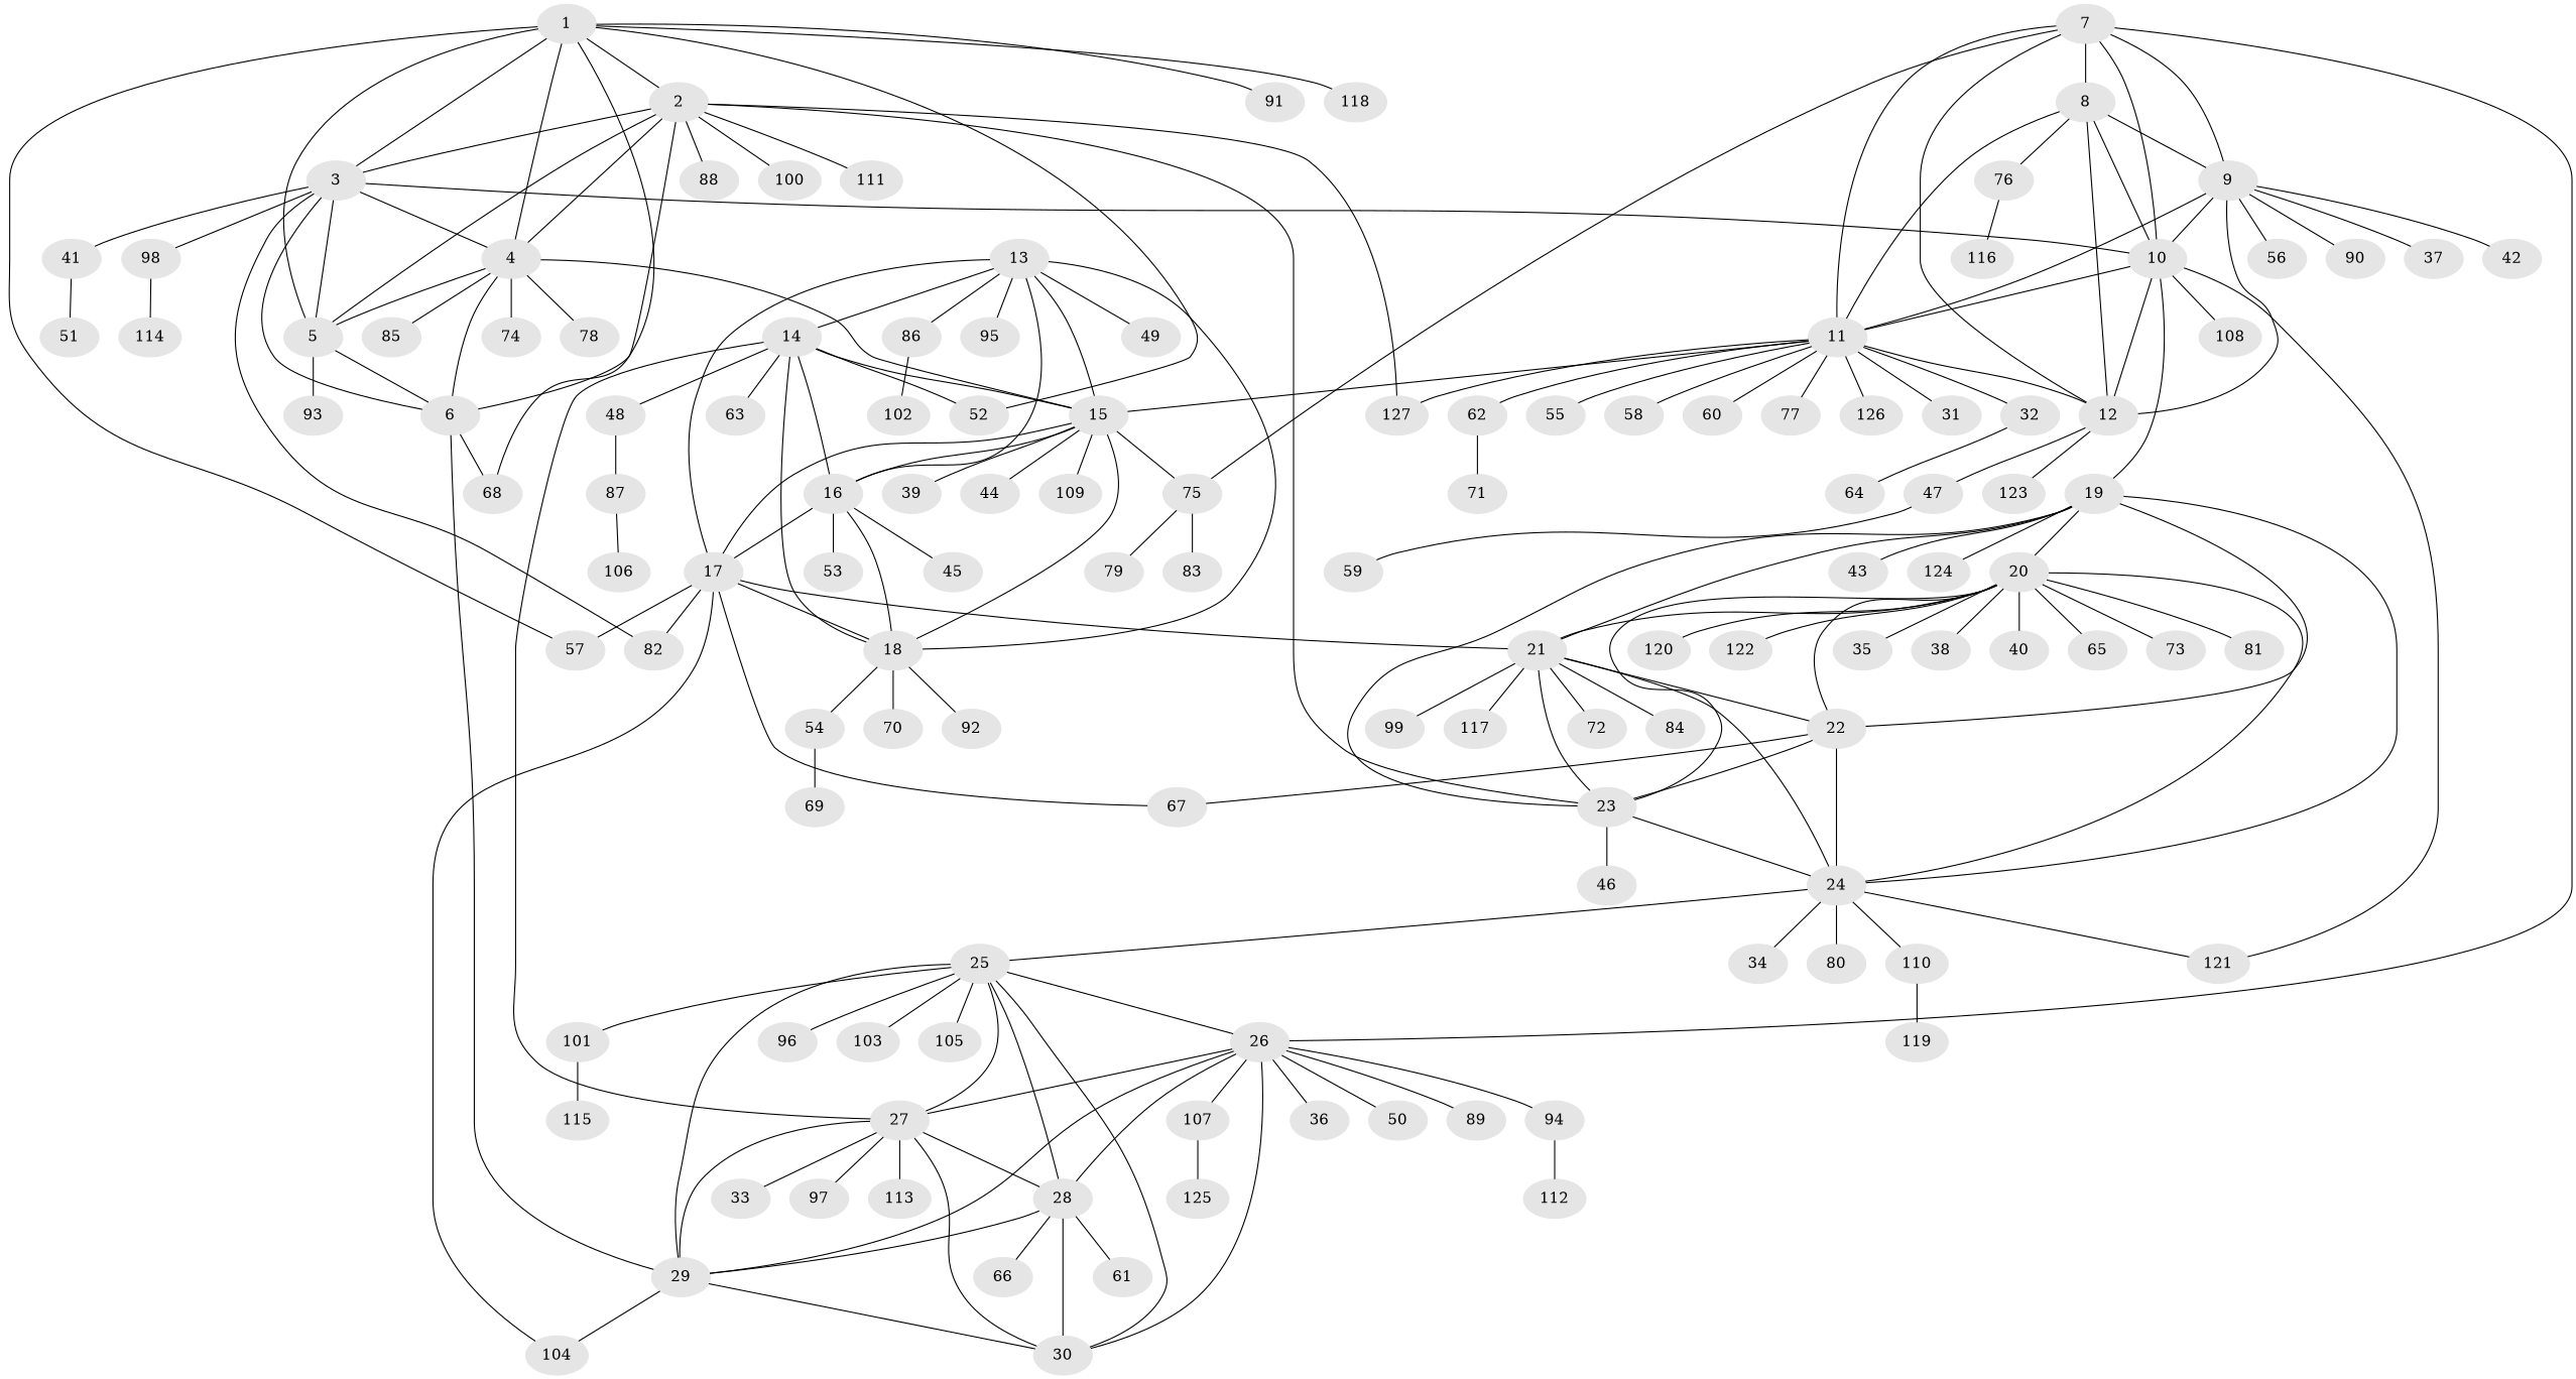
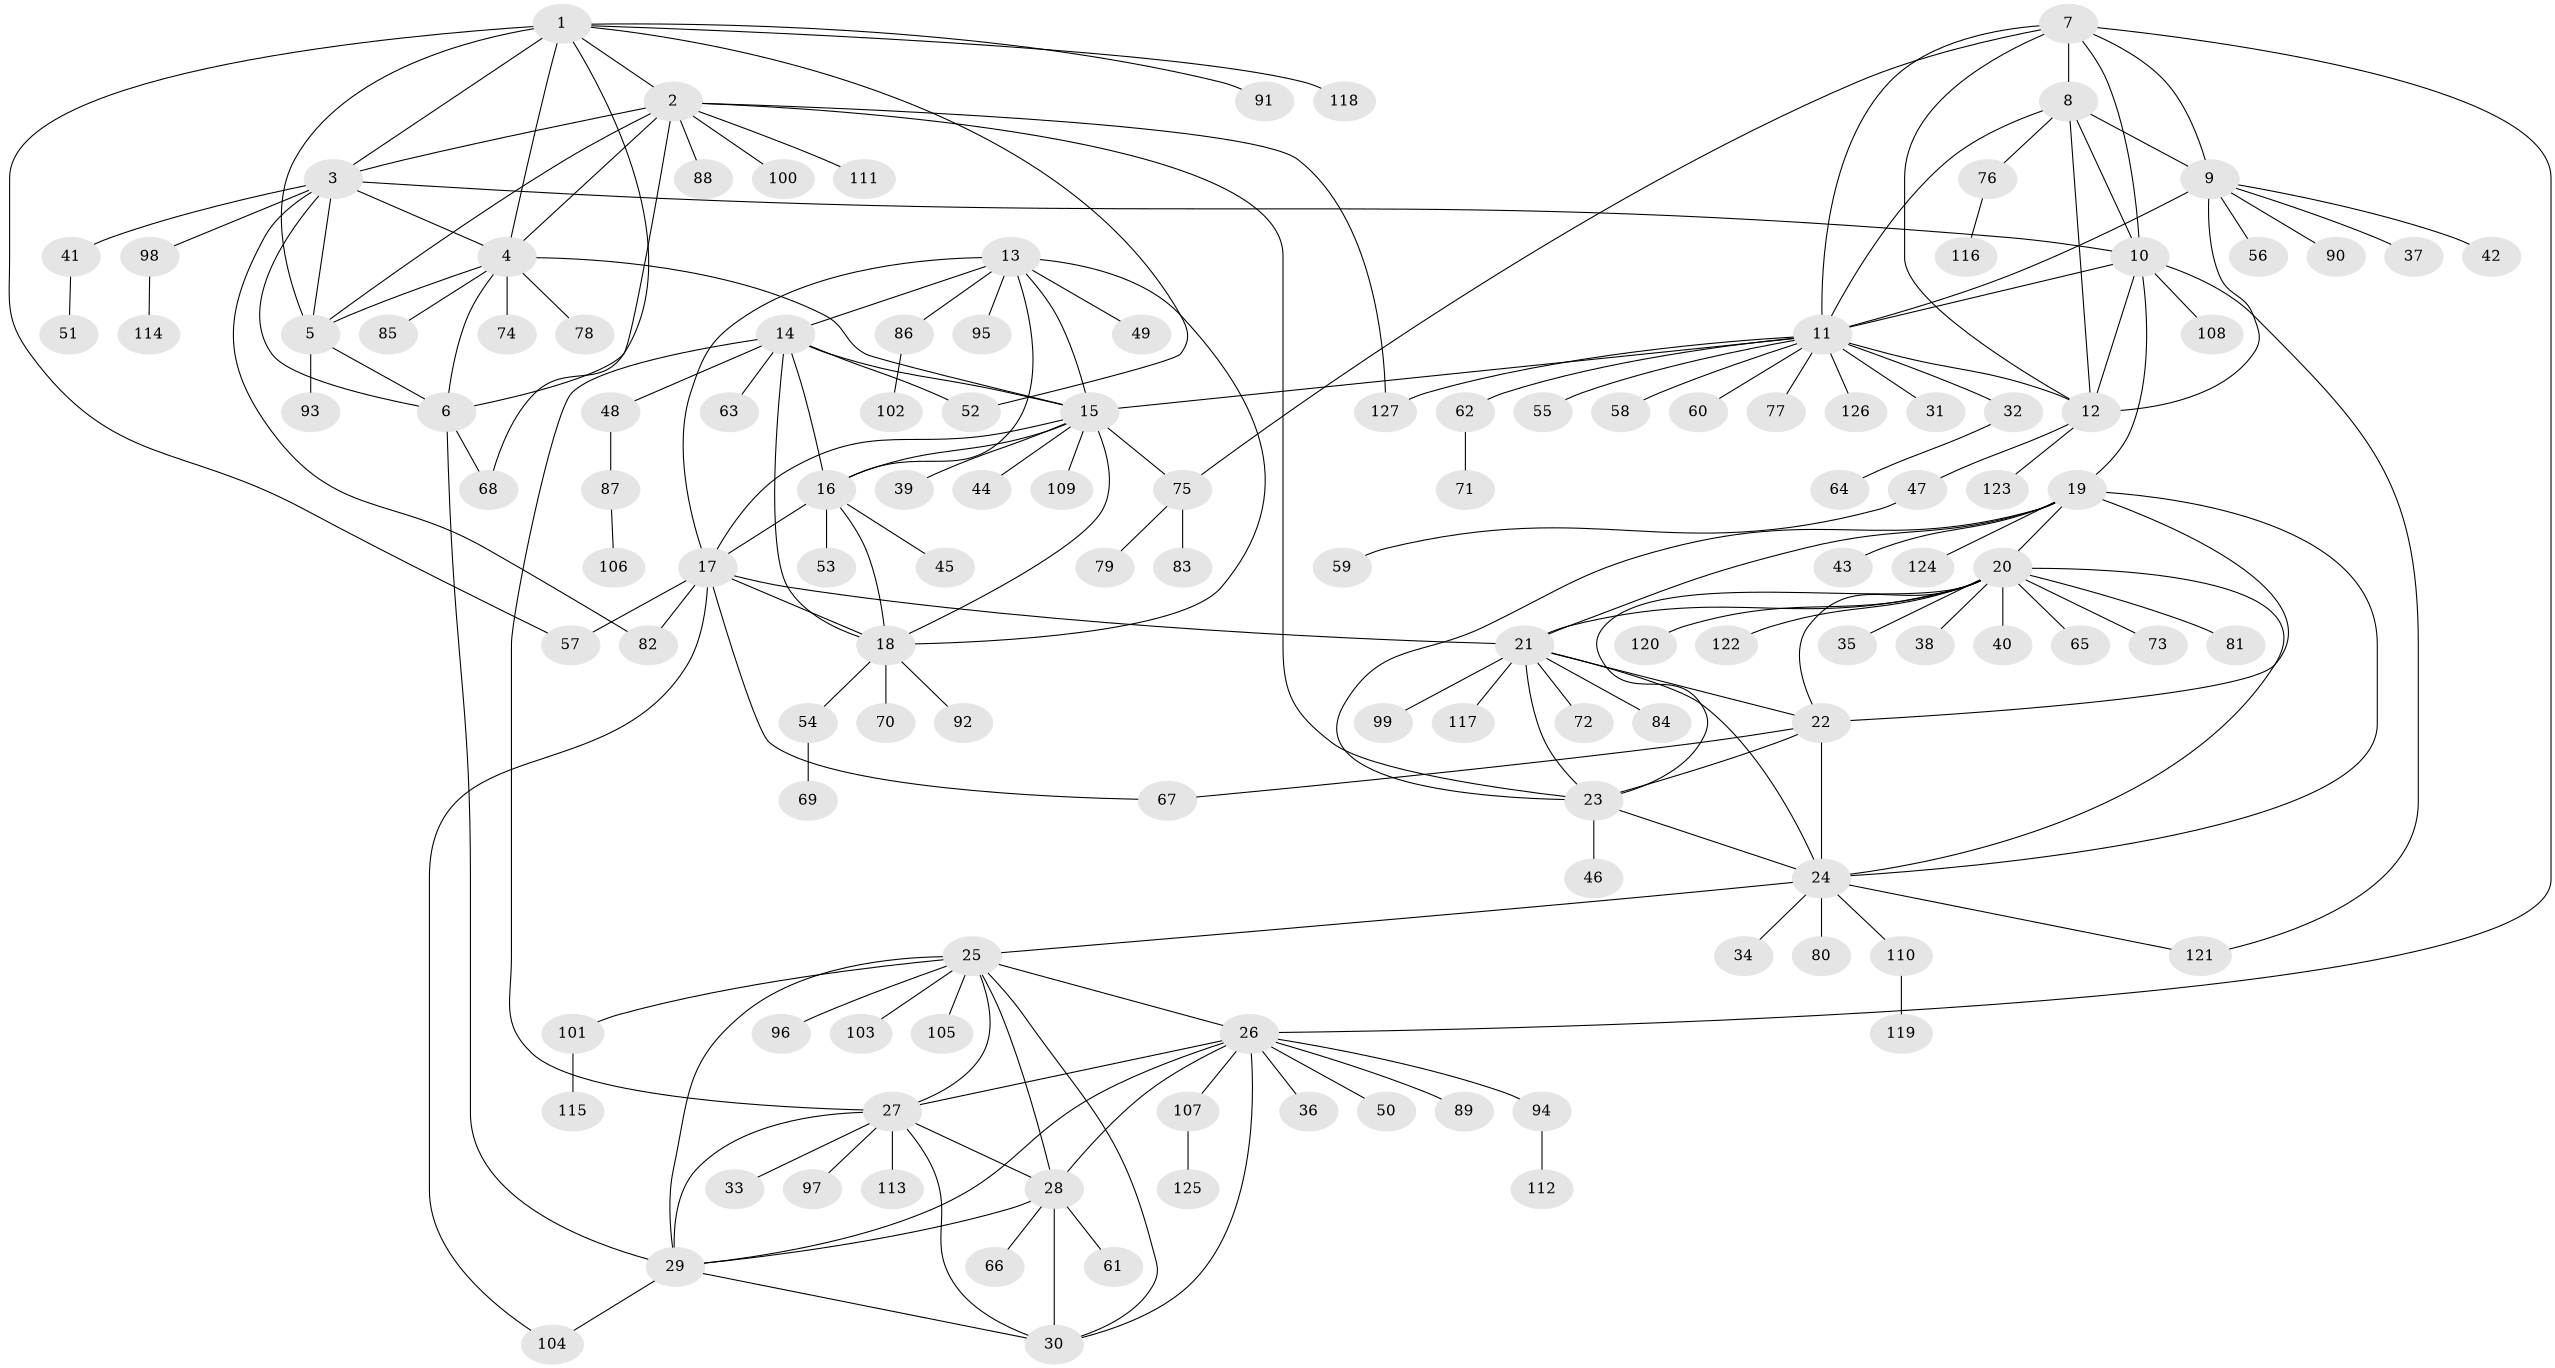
  graph {
    node [color=gray90 style=filled]
    1
    2
    3
    4
    5
    52
    57
    91
    118
    68
    6
    23
    88
    100
    111
    127
    10
    41
    82
    98
    15
    74
    78
    85
    93
    29
    24
    46
    11
    12
    19
    108
    121
    51
    114
    75
    16
    17
    18
    39
    44
    109
    104
    30
    7
    8
    9
    26
    76
    37
    42
    56
    90
    31
    32
    55
    58
    60
    62
    77
    126
    47
    123
    27
    28
    36
    50
    89
    94
    107
    79
    83
    116
    21
    20
    22
    43
    124
    64
    71
    59
    13
    14
    49
    86
    95
    48
    63
    45
    53
    67
    54
    70
    92
    102
    33
    97
    113
    87
    72
    84
    99
    117
    69
    35
    38
    40
    65
    73
    81
    120
    122
    25
    34
    80
    110
    96
    101
    103
    105
    119
    61
    66
    115
    112
    125
    106
    1 -- 2
    1 -- 3
    1 -- 4
    1 -- 5
    1 -- 52
    1 -- 57
    1 -- 91
    1 -- 118
    1 -- 68
    2 -- 3
    2 -- 4
    2 -- 5
    2 -- 6
    2 -- 23
    2 -- 88
    2 -- 100
    2 -- 111
    2 -- 127
    3 -- 4
    3 -- 5
    3 -- 6
    3 -- 10
    3 -- 41
    3 -- 82
    3 -- 98
    4 -- 5
    4 -- 6
    4 -- 15
    4 -- 74
    4 -- 78
    4 -- 85
    5 -- 6
    5 -- 93
    6 -- 68
    6 -- 29
    23 -- 24
    23 -- 46
    10 -- 11
    10 -- 12
    10 -- 19
    10 -- 108
    10 -- 121
    41 -- 51
    98 -- 114
    15 -- 75
    15 -- 16
    15 -- 17
    15 -- 18
    15 -- 39
    15 -- 44
    15 -- 109
    29 -- 104
    29 -- 30
    24 -- 121
    24 -- 25
    24 -- 34
    24 -- 80
    24 -- 110
    11 -- 127
    11 -- 15
    11 -- 12
    11 -- 31
    11 -- 32
    11 -- 55
    11 -- 58
    11 -- 60
    11 -- 62
    11 -- 77
    11 -- 126
    12 -- 47
    12 -- 123
    19 -- 23
    19 -- 24
    19 -- 21
    19 -- 20
    19 -- 22
    19 -- 43
    19 -- 124
    75 -- 79
    75 -- 83
    16 -- 17
    16 -- 18
    16 -- 45
    16 -- 53
    17 -- 57
    17 -- 82
    17 -- 18
    17 -- 104
    17 -- 21
    17 -- 67
    18 -- 54
    18 -- 70
    18 -- 92
    7 -- 10
    7 -- 11
    7 -- 12
    7 -- 75
    7 -- 8
    7 -- 9
    7 -- 26
    8 -- 10
    8 -- 11
    8 -- 12
    8 -- 9
    8 -- 76
-   9 -- 10
    9 -- 11
    9 -- 12
    9 -- 37
    9 -- 42
    9 -- 56
    9 -- 90
    26 -- 29
    26 -- 30
    26 -- 27
    26 -- 28
    26 -- 36
    26 -- 50
    26 -- 89
    26 -- 94
    26 -- 107
    76 -- 116
    32 -- 64
    62 -- 71
    47 -- 59
    27 -- 29
    27 -- 30
    27 -- 28
    27 -- 33
    27 -- 97
    27 -- 113
    28 -- 29
    28 -- 30
    28 -- 61
    28 -- 66
    94 -- 112
    107 -- 125
    21 -- 23
    21 -- 24
    21 -- 22
    21 -- 72
    21 -- 84
    21 -- 99
    21 -- 117
    20 -- 23
    20 -- 24
    20 -- 21
    20 -- 22
    20 -- 35
    20 -- 38
    20 -- 40
    20 -- 65
    20 -- 73
    20 -- 81
    20 -- 120
    20 -- 122
    22 -- 23
    22 -- 24
    22 -- 67
    13 -- 15
    13 -- 16
    13 -- 17
    13 -- 18
    13 -- 14
    13 -- 49
    13 -- 86
    13 -- 95
    14 -- 52
    14 -- 15
    14 -- 16
    14 -- 18
    14 -- 27
    14 -- 48
    14 -- 63
    86 -- 102
    48 -- 87
    54 -- 69
    87 -- 106
    25 -- 29
    25 -- 30
    25 -- 26
    25 -- 27
    25 -- 28
    25 -- 96
    25 -- 101
    25 -- 103
    25 -- 105
    110 -- 119
    101 -- 115
  }
